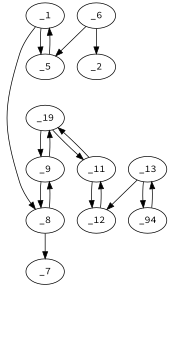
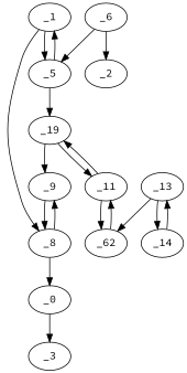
  digraph {
    fontname="Source Code Pro"
    node [fontname="Source Code Pro"]
    edge [fontname="Source Code Pro" orient=-0.393919]
    _1 [x=183.000000 y=118.000000]
    _5 [x=193.000000 y=129.000000]
    _8 [x=98.000000 y=153.000000]
    _6 [x=208.000000 y=136.000000]
    _2 [x=225.000000 y=140.000000]
-   _7 [x=107.000000 y=164.000000]
+   _3 [x=111.000000 y=178.000000]
+   _7 [x=107.000000 y=164.000000 label=_0]
    _9 [x=86.000000 y=144.000000]
-   _14 [x=32.000000 y=177.000000 label=_94]
+   _14 [x=32.000000 y=177.000000]
    _13 [x=33.000000 y=158.000000]
-   _12 [x=39.000000 y=143.000000]
+   _12 [x=39.000000 y=143.000000 label=_62]
    n12 [label=_19 x=72.000000 y=138.000000]
    _11 [x=53.000000 y=137.000000]
    _1 -> _5 [angle=0.832981 orient=0.739940]
    _1 -> _8 [angle=-2.256526 orient=-0.773957]
    _5 -> _1 [angle=-2.308611 orient=-0.739940]
    _8 -> _7 [angle=0.885067 orient=0.773957]
    _8 -> _9 [angle=-2.498092 orient=-0.600000]
    _6 -> _5 [angle=-2.704965 orient=-0.422885]
    _6 -> _2 [angle=0.231091 orient=0.229039]
+   _7 -> _3 [angle=1.292497 orient=0.961524]
    _9 -> _8 [angle=0.643501 orient=0.600000]
-   _9 -> n12 [angle=-2.736701]
+   _5 -> n12 [angle=-2.736701]
    _14 -> _13 [angle=-1.518213 orient=-0.998618]
    _13 -> _14 [angle=1.623379 orient=0.998618]
    _13 -> _12 [angle=-1.190290 orient=-0.928477]
    _12 -> _11 [angle=-0.404892]
    n12 -> _9 [angle=0.404892 orient=0.393919]
    n12 -> _11 [angle=-3.089010 orient=-0.052559]
    _11 -> _12 [angle=2.736701 orient=0.393919]
    _11 -> n12 [angle=0.052583 orient=0.052559]
  }
